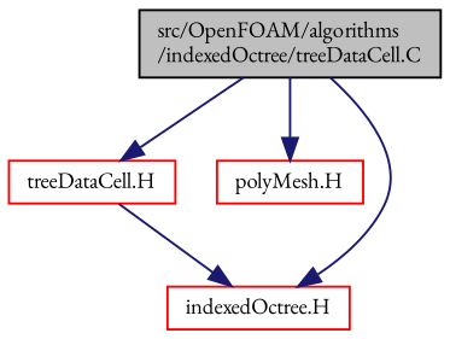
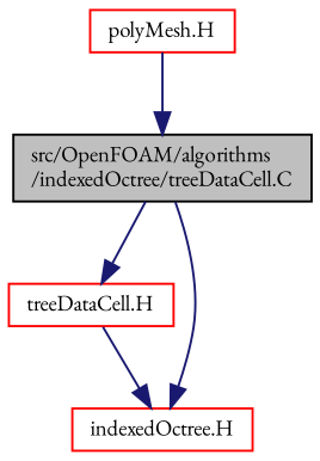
  digraph {
    fontname="EB Garamond"
    node [color=red fontname="EB Garamond" fontsize=10 shape=record]
    edge [color=midnightblue fontname="EB Garamond" fontsize=10 labelfontname=Helvetica labelfontsize=10 style=solid]
    n1 [color=black fillcolor=grey75 fontcolor=black height=0.2 label="src/OpenFOAM/algorithms\l/indexedOctree/treeDataCell.C" style=filled width=0.4]
    n2 [height=0.2 label="treeDataCell.H" width=0.4]
    n3 [height=0.2 label="polyMesh.H" width=0.4]
    n4 [height=0.2 label="indexedOctree.H" width=0.4]
    n1 -> n2
-   n1 -> n3
+   n3 -> n1
    n1 -> n4
    n2 -> n4
  }
